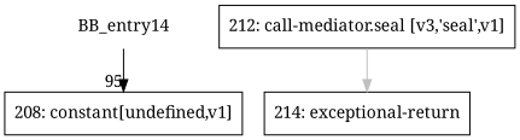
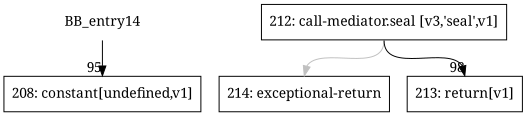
  digraph {
    fontname="Noto Serif"
    rankdir=TD
    node [fontname="Noto Serif" shape=record]
    edge [fontname="Noto Serif" headport=n tailport=s]
    n1 [label=BB_entry14 shape=none]
    n2 [label="{208: constant[undefined,v1]}"]
    n3 [label="{212: call-mediator.seal [v3,'seal',v1]}"]
    n4 [label="{214: exceptional-return}"]
+   n5 [label="{213: return[v1]}"]
    n1 -> n2 [headlabel="    95"]
    n3 -> n4 [color=gray]
+   n3 -> n5 [headlabel="      98"]
  }
